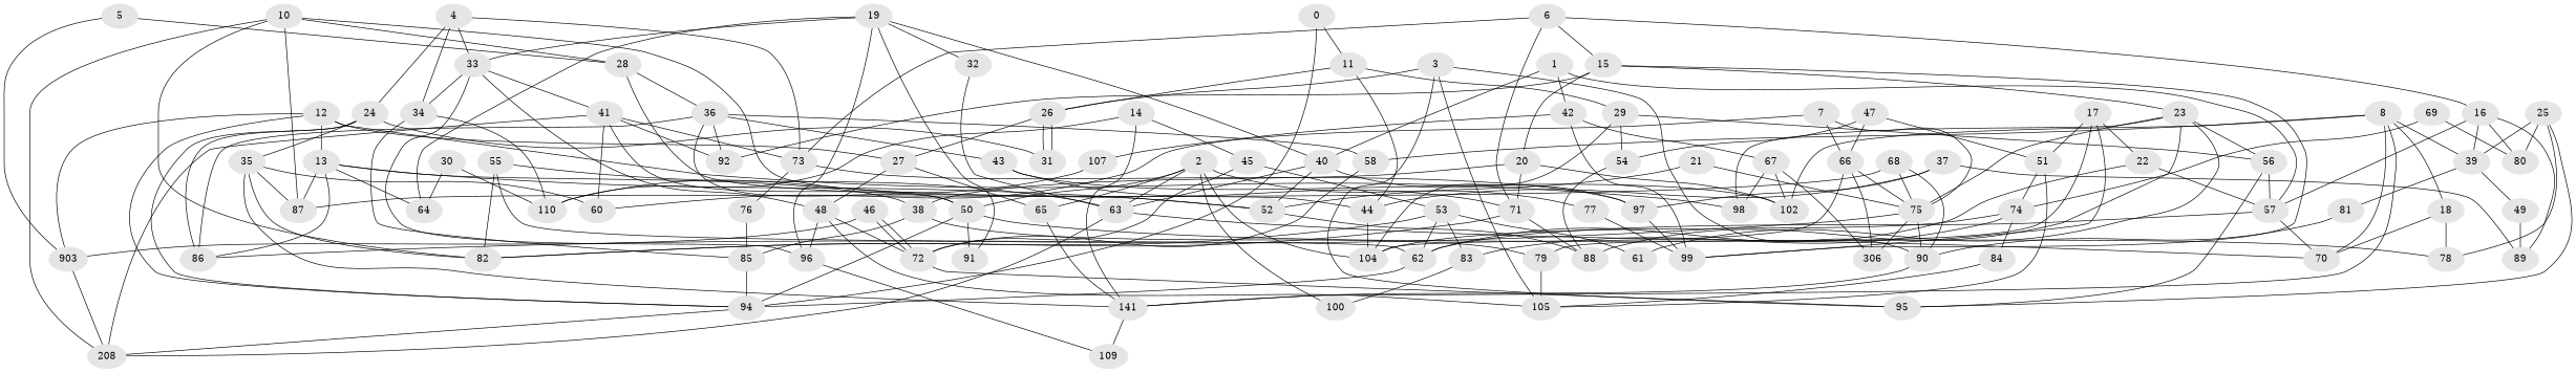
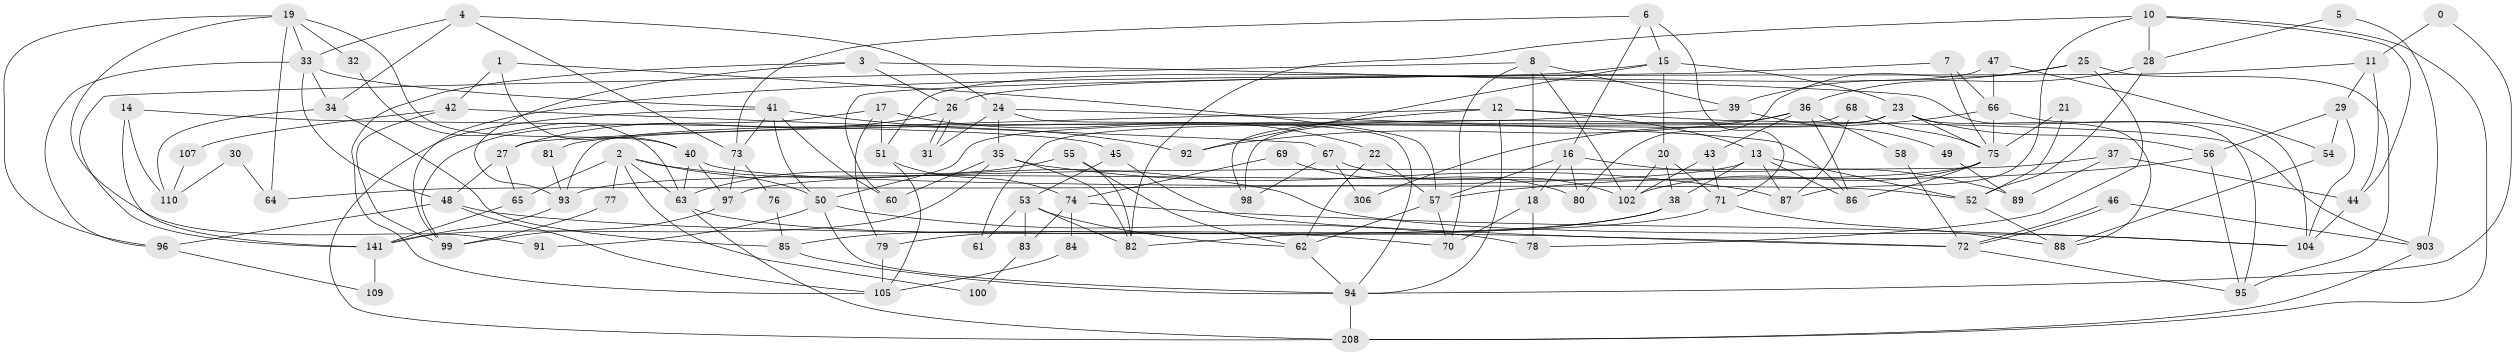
  graph {
    node [color=gray90 style=filled]
    1
    40
    42
    57
    63
    52
    97
    99
    67
    107
    70
    62
    2
    50
    65
    77
    100
    104
    94
    78
    91
    n22 [label=208]
    n23 [label=141]
    3
    26
-   90
+   90 [label=93]
    95
    105
    27
    31
    4
    24
    33
    34
    73
    86
    35
    96
    48
    41
    110
    85
    76
    5
    28
    n46 [label=903]
    36
    6
    15
    16
    71
    20
    23
    92
    80
    39
    89
    82
    88
    7
    60
    66
    75
    n64 [label=306]
    8
    18
    58
    102
    49
    81
    72
    109
    n73 [label=0]
    11
    44
    29
    10
    87
    56
    54
    12
    13
    98
    38
    64
    79
    14
    45
    53
    61
    17
    22
    51
    74
    19
    32
    21
    25
    43
    30
    37
    83
    46
    47
    84
    55
    68
    69
    1 -- 40
    1 -- 42
    1 -- 57
    40 -- 63
    40 -- 52
    40 -- 97
    42 -- 99
    42 -- 67
    42 -- 107
    57 -- 70
    57 -- 62
    63 -- 70
    63 -- n22
    52 -- 88
    97 -- 99
    67 -- n64
    67 -- 102
    67 -- 98
    107 -- 110
    62 -- 94
    2 -- 63
    2 -- 50
    2 -- 65
    2 -- 77
    2 -- 100
    2 -- 104
    50 -- 94
    50 -- 78
    50 -- 91
    65 -- n23
    77 -- 99
    94 -- n22
    n23 -- 109
    3 -- 26
    3 -- 90
    3 -- 95
    3 -- 105
    26 -- 27
    26 -- 31
    26 -- 31
    90 -- n23
    27 -- 65
    27 -- 48
    4 -- 24
    4 -- 33
    4 -- 34
    4 -- 73
    24 -- 94
    24 -- 31
    24 -- 86
    24 -- 35
    33 -- 34
    33 -- 96
    33 -- 48
    33 -- 41
    34 -- 110
    34 -- 85
    73 -- 97
    73 -- 76
    35 -- n23
    35 -- 82
    35 -- 60
    35 -- 87
    96 -- 109
    48 -- 105
    48 -- 96
    48 -- 72
    41 -- 50
    41 -- n22
    41 -- 73
    41 -- 92
    41 -- 60
    85 -- 94
    76 -- 85
    5 -- 28
    5 -- n46
    28 -- 52
    28 -- 36
    n46 -- n22
    36 -- 50
    36 -- 86
    36 -- 92
    36 -- 58
    36 -- 43
    6 -- 73
    6 -- 15
    6 -- 16
    6 -- 71
    15 -- 99
    15 -- 20
    15 -- 23
    15 -- 92
    16 -- 57
    16 -- 80
-   16 -- 39
+   16 -- 18
    16 -- 89
    71 -- 82
    71 -- 88
    20 -- 71
    20 -- 102
    20 -- 38
    23 -- 88
    23 -- 75
    23 -- 56
    23 -- 98
    23 -- 61
    39 -- 49
    39 -- 81
    7 -- 60
    7 -- 66
    7 -- 75
    66 -- 104
    66 -- 75
    66 -- n64
    75 -- 90
    75 -- 86
-   75 -- n64
+   75 -- 102
    8 -- 70
    8 -- n23
    8 -- 39
    8 -- 18
-   8 -- 58
    8 -- 102
    18 -- 70
    18 -- 78
    58 -- 72
    49 -- 89
    81 -- 90
    72 -- 95
    n73 -- 94
    n73 -- 11
    11 -- 26
    11 -- 44
    11 -- 29
    44 -- 104
    29 -- 104
    29 -- 56
    29 -- 54
    10 -- n22
    10 -- 28
    10 -- 82
    10 -- 44
    10 -- 87
    56 -- 57
    56 -- 95
    54 -- 88
    12 -- 94
    12 -- 27
    12 -- n46
    12 -- 13
    12 -- 98
    13 -- 52
    13 -- 86
    13 -- 87
    13 -- 38
    13 -- 64
    38 -- 85
    38 -- 79
    79 -- 105
    14 -- n23
    14 -- 110
    14 -- 45
    45 -- 72
    45 -- 53
    53 -- 62
    53 -- 82
    53 -- 61
    53 -- 83
    17 -- 99
    17 -- 79
    17 -- 22
    17 -- 51
    22 -- 57
    22 -- 62
    51 -- 105
    51 -- 74
    74 -- 104
    74 -- 83
    74 -- 84
    19 -- 40
    19 -- 91
    19 -- 33
    19 -- 96
    19 -- 64
    19 -- 32
    32 -- 63
    21 -- 52
    21 -- 75
    25 -- 78
    25 -- 95
    25 -- 80
    25 -- 39
    43 -- 71
    43 -- 102
    30 -- 110
    30 -- 64
    37 -- 97
    37 -- 89
    37 -- 44
    83 -- 100
    46 -- n46
    46 -- 72
    46 -- 72
    47 -- 66
    47 -- 54
    47 -- 51
    84 -- 105
    55 -- 63
    55 -- 62
    55 -- 82
    68 -- 90
    68 -- 75
    68 -- 87
    69 -- 80
    69 -- 74
  }
